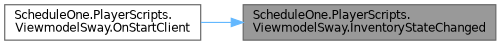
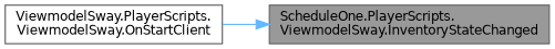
  digraph {
    rankdir=RL
    node [fontname=Helvetica fontsize=10 shape=box style=filled]
    n1 [color=gray40 fillcolor=grey60 fontcolor=black height=0.2 label="ScheduleOne.PlayerScripts.\lViewmodelSway.InventoryStateChanged" width=0.4]
-   n2 [color=grey40 fillcolor=white height=0.2 label="ScheduleOne.PlayerScripts.\lViewmodelSway.OnStartClient" width=0.4]
+   n2 [color=grey40 fillcolor=white height=0.2 label="ViewmodelSway.PlayerScripts.\lViewmodelSway.OnStartClient" width=0.4]
    n1 -> n2 [color=steelblue1 dir=back fontname=Helvetica fontsize=10 labelfontname=Helvetica labelfontsize=10 style=solid]
  }
